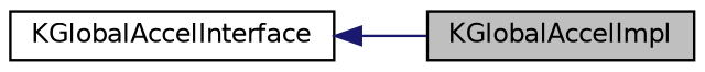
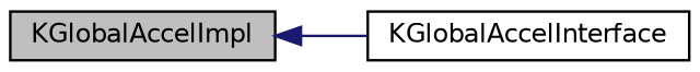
  digraph {
    rankdir=LR
    node [color=black fontname=Helvetica fontsize=10 shape=record style=filled]
    n1 [fillcolor=grey75 fontcolor=black height=0.2 label=KGlobalAccelImpl width=0.4]
    n2 [fillcolor=white height=0.2 label=KGlobalAccelInterface width=0.4]
-   n2 -> n1 [color=midnightblue dir=back fontname=Helvetica fontsize=10 labelfontname=Helvetica labelfontsize=10 style=solid]
+   n1 -> n2 [color=midnightblue dir=back fontname=Helvetica fontsize=10 labelfontname=Helvetica labelfontsize=10 style=solid]
  }
